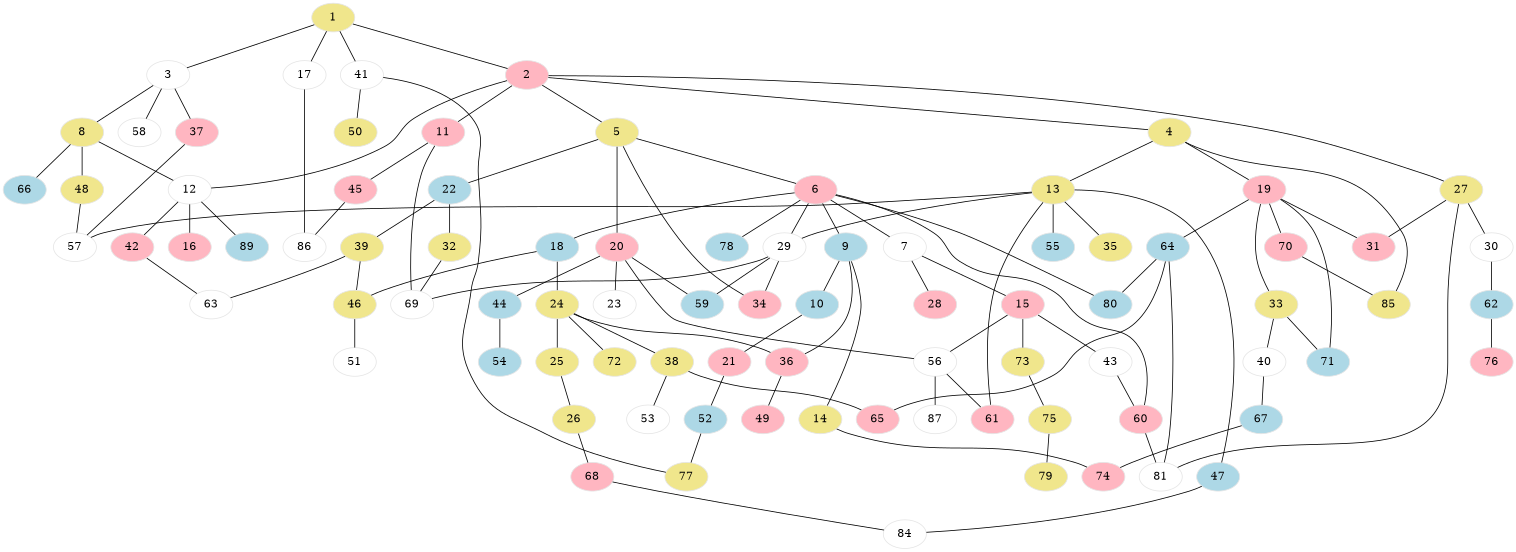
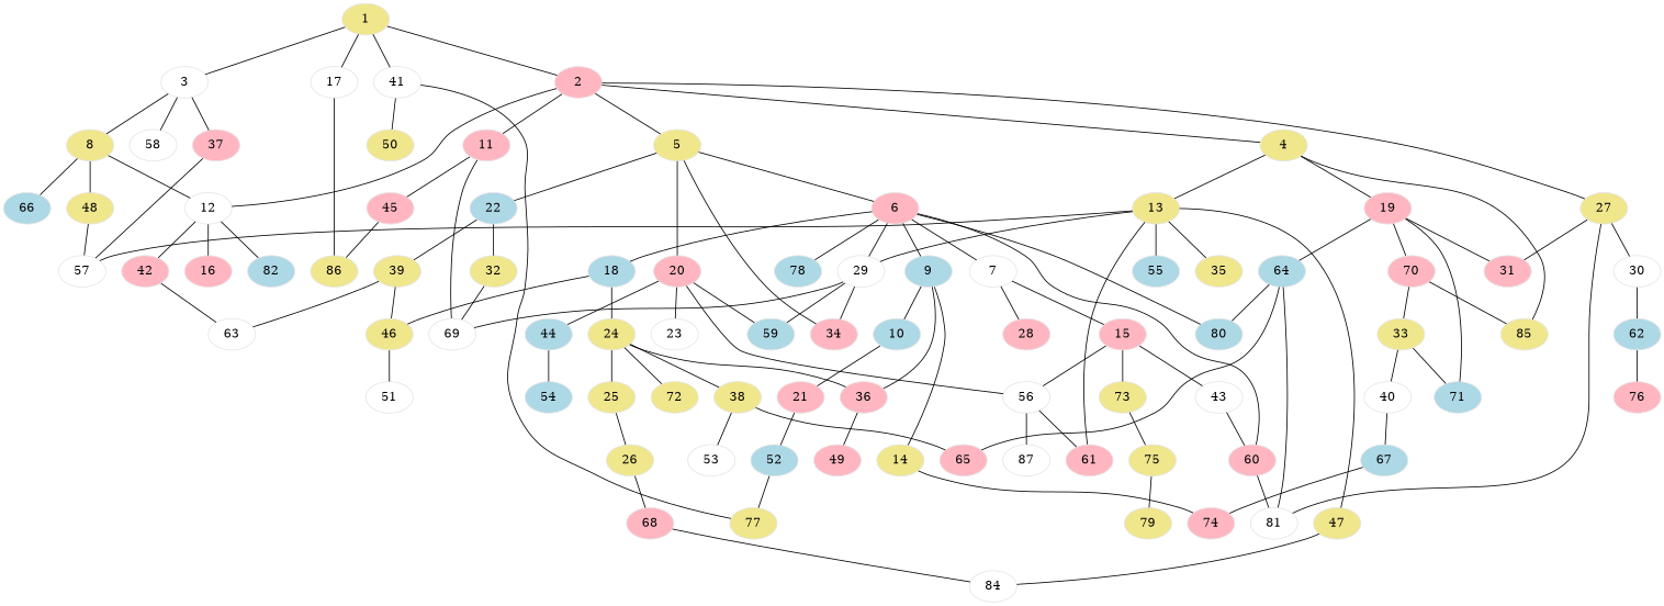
  graph {
    node [color=gray90 fillcolor=khaki style=filled]
    2 [fillcolor=lightpink]
    1
    3 [fillcolor=white]
    17 [fillcolor=white]
    41 [fillcolor=white]
    4
    5
    11 [fillcolor=lightpink]
    12 [fillcolor=white]
    27
    8
    37 [fillcolor=lightpink]
    58 [fillcolor=white]
-   86 [fillcolor=white]
+   86
    50
    77
    13
    19 [fillcolor=lightpink]
    85
    6 [fillcolor=lightpink]
    20 [fillcolor=lightpink]
    22 [fillcolor=lightblue]
    34 [fillcolor=lightpink]
    45 [fillcolor=lightpink]
    69 [fillcolor=white]
    16 [fillcolor=lightpink]
    42 [fillcolor=lightpink]
-   82 [fillcolor=lightblue label=89]
+   82 [fillcolor=lightblue]
    31 [fillcolor=lightpink]
    30 [fillcolor=white]
    81 [fillcolor=white]
    48
    66 [fillcolor=lightblue]
    57 [fillcolor=white]
    29 [fillcolor=white]
    35
-   47 [fillcolor=lightblue]
+   47
    55 [fillcolor=lightblue]
    61 [fillcolor=lightpink]
    33
    64 [fillcolor=lightblue]
    70 [fillcolor=lightpink]
    71 [fillcolor=lightblue]
    7 [fillcolor=white]
    9 [fillcolor=lightblue]
    18 [fillcolor=lightblue]
    60 [fillcolor=lightpink]
    78 [fillcolor=lightblue]
    80 [fillcolor=lightblue]
    56 [fillcolor=white]
    23 [fillcolor=white]
    44 [fillcolor=lightblue]
    59 [fillcolor=lightblue]
    32
    39
    15 [fillcolor=lightpink]
    28 [fillcolor=lightpink]
    10 [fillcolor=lightblue]
    14
    36 [fillcolor=lightpink]
    24
    46
    43 [fillcolor=white]
    73
    21 [fillcolor=lightpink]
    74 [fillcolor=lightpink]
    49 [fillcolor=lightpink]
    52 [fillcolor=lightblue]
    63 [fillcolor=white]
    84 [fillcolor=white]
    87 [fillcolor=white]
    75
    25
    38
    72
    51 [fillcolor=white]
    40 [fillcolor=white]
    65 [fillcolor=lightpink]
    54 [fillcolor=lightblue]
    26
    53 [fillcolor=white]
    68 [fillcolor=lightpink]
    62 [fillcolor=lightblue]
    76 [fillcolor=lightpink]
    67 [fillcolor=lightblue]
    79
    2 -- 4
    2 -- 5
    2 -- 11
    2 -- 12
    2 -- 27
    1 -- 2
    1 -- 3
    1 -- 17
    1 -- 41
    3 -- 8
    3 -- 37
    3 -- 58
    17 -- 86
    41 -- 50
    41 -- 77
    4 -- 13
    4 -- 19
    4 -- 85
    5 -- 6
    5 -- 20
    5 -- 22
    5 -- 34
    11 -- 45
    11 -- 69
    12 -- 16
    12 -- 42
    12 -- 82
    27 -- 31
    27 -- 30
    27 -- 81
    8 -- 12
    8 -- 48
    8 -- 66
    37 -- 57
    13 -- 57
    13 -- 29
    13 -- 35
    13 -- 47
    13 -- 55
    13 -- 61
    19 -- 31
-   19 -- 33
+   70 -- 33
    19 -- 64
    19 -- 70
    19 -- 71
    6 -- 29
    6 -- 7
    6 -- 9
    6 -- 18
    6 -- 60
    6 -- 78
    6 -- 80
    20 -- 56
    20 -- 23
    20 -- 44
    20 -- 59
    22 -- 32
    22 -- 39
    45 -- 86
    42 -- 63
    30 -- 62
    48 -- 57
    29 -- 34
    29 -- 69
    29 -- 59
    47 -- 84
    33 -- 71
    33 -- 40
    64 -- 81
    64 -- 80
    64 -- 65
    70 -- 85
    7 -- 15
    7 -- 28
    9 -- 10
    9 -- 14
    9 -- 36
    18 -- 24
    18 -- 46
    60 -- 81
    56 -- 61
    56 -- 87
    44 -- 54
    32 -- 69
    39 -- 46
    39 -- 63
    15 -- 56
    15 -- 43
    15 -- 73
    10 -- 21
    14 -- 74
    36 -- 49
    24 -- 36
    24 -- 25
    24 -- 38
    24 -- 72
    46 -- 51
    43 -- 60
    73 -- 75
    21 -- 52
    52 -- 77
    75 -- 79
    25 -- 26
    38 -- 65
    38 -- 53
    40 -- 67
    26 -- 68
    68 -- 84
    62 -- 76
    67 -- 74
  }
